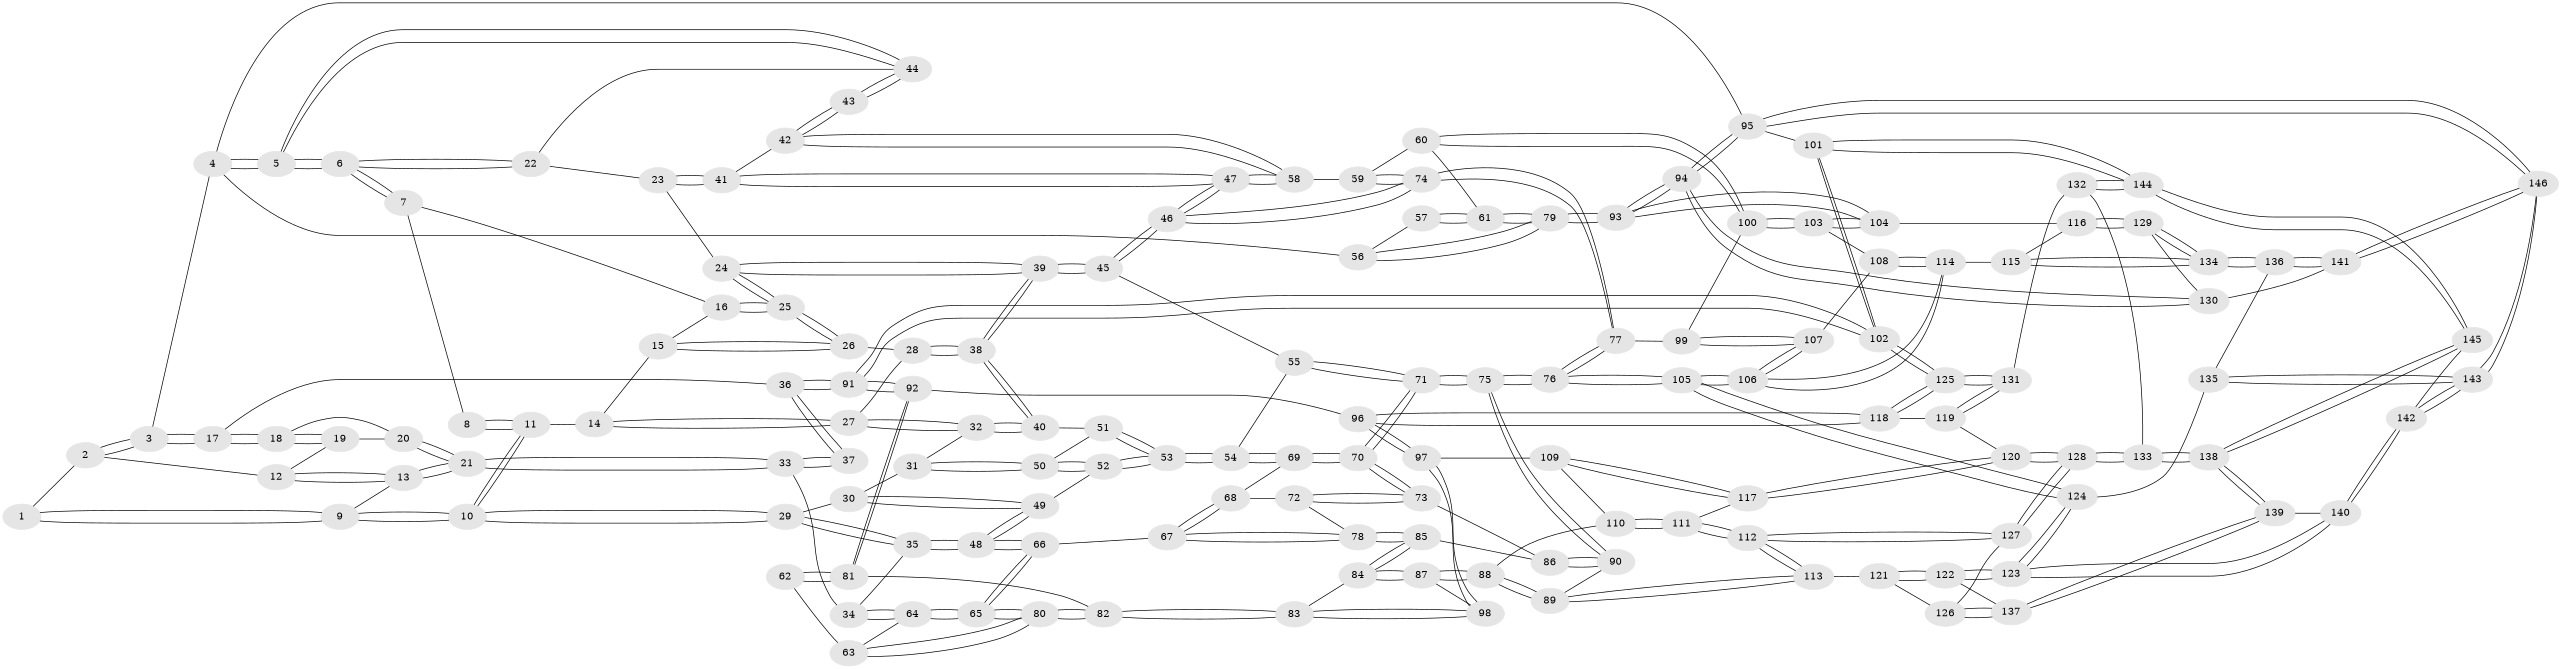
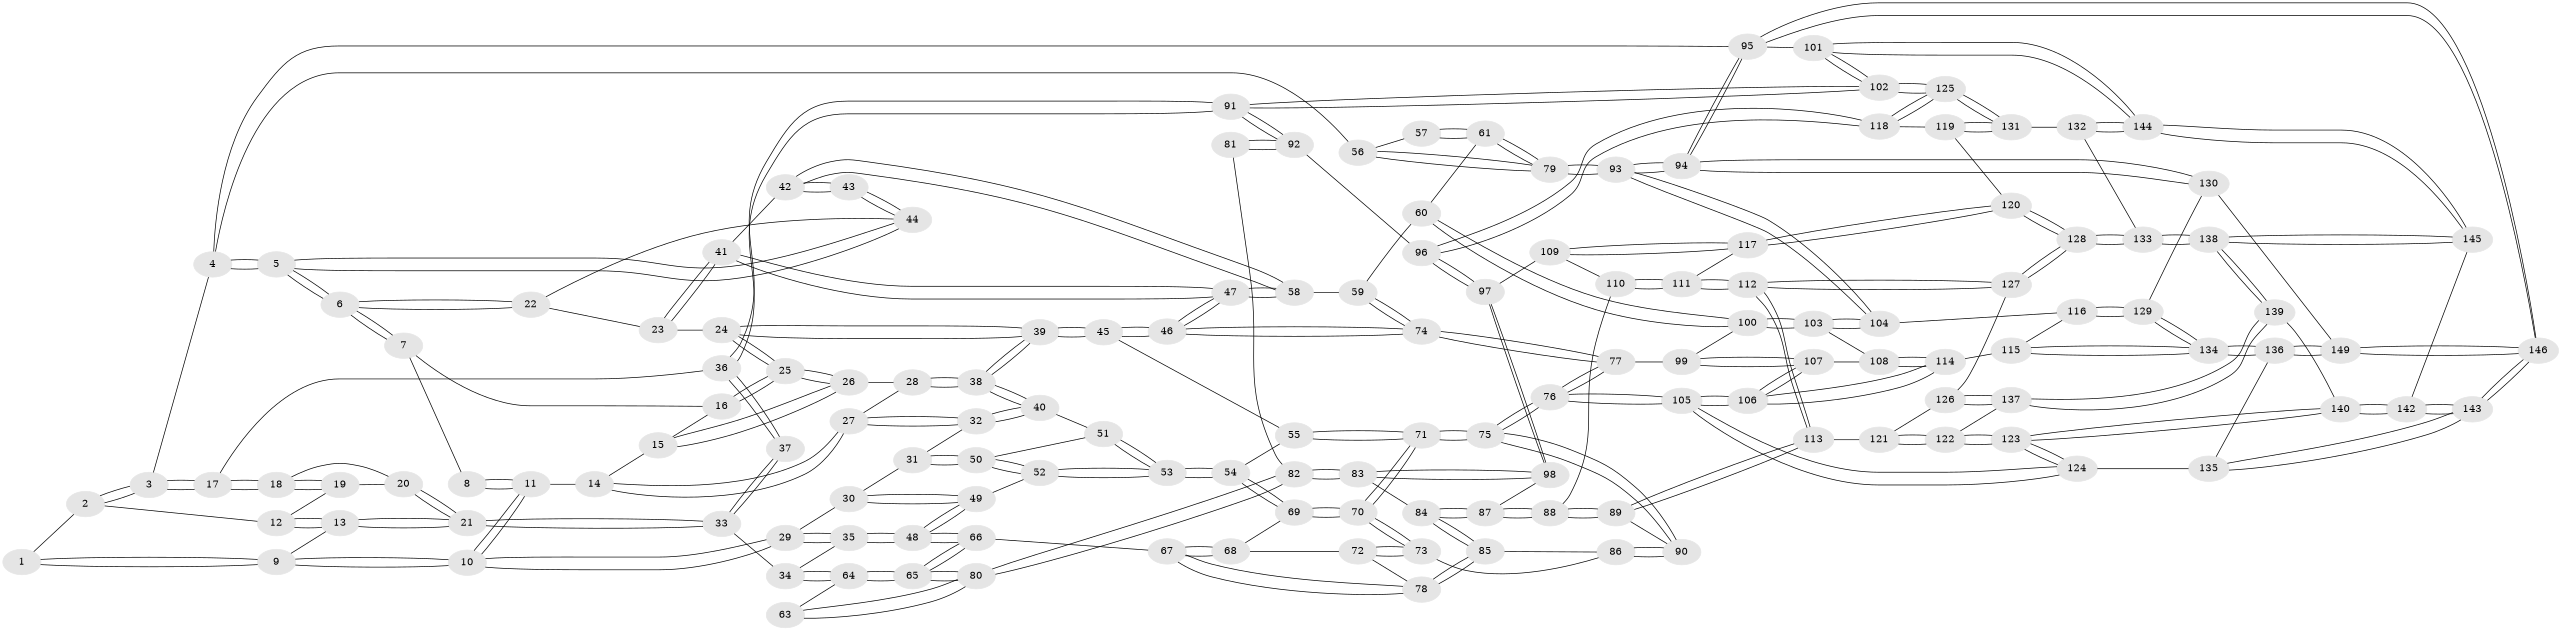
  graph {
    rankdir=LR
    node [color=gray90 style=filled]
    1
    2
    9
    3
    12
    10
    13
    4
    17
    19
    5
    56
    95
    18
    36
    101
    102
    144
    6
    44
    57
    79
    146
    7
    22
    8
    16
    23
    11
    25
    14
    29
    21
    30
    35
    15
    27
    20
    33
    26
    28
    32
    37
    91
    34
    24
    41
    39
    42
    47
    45
    38
    40
    31
    49
    48
    50
    52
    51
    64
    65
    66
    92
-   62
    63
    81
    46
    55
    53
    43
    58
    59
    74
    71
    77
    67
    54
    69
    70
    75
    61
    93
    60
    100
    103
    80
    82
    68
    78
    72
    85
    73
    86
    76
    90
    99
    105
    106
    124
    107
    94
    104
    83
    96
    84
    98
    87
    88
    89
    110
    113
    111
    121
    125
    97
    118
    130
    116
-   141
+   141 [label=149]
    109
    119
    117
    108
    145
    131
    114
    129
    135
    115
    120
    112
    127
    128
    122
    126
    134
    136
    132
    133
    123
    137
    140
    139
    142
    143
    138
    1 -- 2
    1 -- 9
    1 -- 9
    2 -- 3
    2 -- 3
    2 -- 12
    9 -- 10
    9 -- 10
    9 -- 13
    3 -- 4
    3 -- 17
    3 -- 17
    12 -- 13
    12 -- 13
    12 -- 19
    10 -- 11
    10 -- 11
    10 -- 29
    10 -- 29
    13 -- 21
    13 -- 21
    4 -- 5
    4 -- 5
    4 -- 56
    4 -- 95
    17 -- 18
    17 -- 18
    17 -- 36
    19 -- 20
    5 -- 6
    5 -- 6
    5 -- 44
    5 -- 44
    56 -- 57
    56 -- 79
    56 -- 79
    95 -- 101
    95 -- 146
    95 -- 146
    18 -- 19
    18 -- 19
    18 -- 20
    36 -- 37
    36 -- 37
    36 -- 91
    36 -- 91
    101 -- 102
    101 -- 102
    101 -- 144
    101 -- 144
    102 -- 125
    102 -- 125
    144 -- 145
    144 -- 145
    6 -- 7
    6 -- 7
    6 -- 22
    6 -- 22
    57 -- 61
    57 -- 61
    79 -- 93
    79 -- 93
    7 -- 8
    7 -- 16
    22 -- 44
    22 -- 23
    8 -- 11
    8 -- 11
    16 -- 25
    16 -- 25
    23 -- 24
    23 -- 41
    23 -- 41
    11 -- 14
    25 -- 26
    25 -- 26
    14 -- 15
    14 -- 27
    14 -- 27
    29 -- 30
    29 -- 35
    29 -- 35
    21 -- 33
    21 -- 33
    30 -- 31
    30 -- 49
    30 -- 49
    35 -- 48
    35 -- 48
    15 -- 16
    15 -- 26
    15 -- 26
    27 -- 28
    27 -- 32
    27 -- 32
    20 -- 21
    20 -- 21
    33 -- 37
    33 -- 37
    33 -- 34
    26 -- 28
    28 -- 38
    28 -- 38
    32 -- 40
    32 -- 40
    91 -- 102
    91 -- 102
    91 -- 92
    91 -- 92
    34 -- 35
    34 -- 64
    34 -- 64
    24 -- 25
    24 -- 25
    24 -- 39
    24 -- 39
    41 -- 42
    41 -- 47
    41 -- 47
    39 -- 45
    39 -- 45
    42 -- 43
    42 -- 43
    42 -- 58
    42 -- 58
    47 -- 58
    47 -- 58
    45 -- 46
    45 -- 46
    45 -- 55
    38 -- 39
    38 -- 39
    38 -- 40
    38 -- 40
    40 -- 51
    31 -- 32
    31 -- 50
    31 -- 50
    49 -- 52
    48 -- 49
    48 -- 49
    48 -- 66
    48 -- 66
    50 -- 52
    50 -- 52
    50 -- 51
    52 -- 53
    52 -- 53
    51 -- 53
    51 -- 53
    64 -- 65
    64 -- 65
    65 -- 66
    65 -- 66
    65 -- 80
    65 -- 80
    66 -- 67
    92 -- 96
-   62 -- 63
-   62 -- 81
-   62 -- 81
    63 -- 64
    63 -- 80
    63 -- 80
    81 -- 92
    81 -- 92
    81 -- 82
    46 -- 47
    46 -- 47
    46 -- 74
    46 -- 74
    55 -- 71
    55 -- 71
    53 -- 54
    53 -- 54
    43 -- 44
    43 -- 44
    58 -- 59
    59 -- 74
    59 -- 74
    59 -- 60
    74 -- 77
    74 -- 77
    71 -- 75
    71 -- 75
    77 -- 99
    67 -- 68
    67 -- 68
    67 -- 78
    67 -- 78
    54 -- 55
    54 -- 69
    54 -- 69
    69 -- 70
    69 -- 70
    70 -- 71
    70 -- 71
    70 -- 73
    70 -- 73
    75 -- 76
    75 -- 76
    75 -- 90
    75 -- 90
    61 -- 79
    61 -- 79
    93 -- 94
    93 -- 94
    93 -- 104
    93 -- 104
    60 -- 61
    60 -- 100
    60 -- 100
    100 -- 103
    100 -- 103
    103 -- 104
    103 -- 104
    103 -- 108
    80 -- 82
    80 -- 82
    82 -- 83
    82 -- 83
    68 -- 69
    68 -- 72
    78 -- 85
    78 -- 85
    72 -- 78
    72 -- 73
    72 -- 73
    85 -- 86
    73 -- 86
    86 -- 90
    86 -- 90
    76 -- 77
    76 -- 77
    76 -- 105
    76 -- 105
    99 -- 100
    99 -- 107
    99 -- 107
    105 -- 106
    105 -- 106
    105 -- 124
    105 -- 124
    106 -- 107
    106 -- 107
    106 -- 114
    106 -- 114
    124 -- 135
    107 -- 108
    94 -- 95
    94 -- 95
    94 -- 130
    94 -- 130
    104 -- 116
    83 -- 84
    83 -- 98
    83 -- 98
    96 -- 97
    96 -- 97
    96 -- 118
    96 -- 118
    84 -- 85
    84 -- 85
    84 -- 87
    84 -- 87
    87 -- 98
    87 -- 88
    87 -- 88
    88 -- 89
    88 -- 89
    88 -- 110
    89 -- 90
    89 -- 113
    89 -- 113
    110 -- 111
    110 -- 111
    113 -- 121
    111 -- 117
    111 -- 112
    111 -- 112
    121 -- 122
    121 -- 122
    121 -- 126
    125 -- 131
    125 -- 131
    97 -- 98
    97 -- 98
    97 -- 109
    118 -- 125
    118 -- 125
    118 -- 119
    130 -- 141
    116 -- 129
    116 -- 129
    141 -- 146
    141 -- 146
    109 -- 110
    109 -- 117
    109 -- 117
    119 -- 131
    119 -- 131
    119 -- 120
    117 -- 120
    117 -- 120
    108 -- 114
    108 -- 114
    131 -- 132
    114 -- 115
    129 -- 130
    129 -- 134
    129 -- 134
    135 -- 136
    135 -- 143
    135 -- 143
    115 -- 116
    115 -- 134
    115 -- 134
    120 -- 128
    120 -- 128
    112 -- 113
    112 -- 113
    112 -- 127
    112 -- 127
    127 -- 128
    127 -- 128
    128 -- 133
    128 -- 133
    122 -- 123
    122 -- 123
    122 -- 137
    126 -- 127
    126 -- 137
    126 -- 137
    134 -- 136
    134 -- 136
    136 -- 141
    136 -- 141
    132 -- 144
    132 -- 144
    132 -- 133
    133 -- 138
    133 -- 138
    123 -- 124
    123 -- 124
    123 -- 140
    123 -- 140
    137 -- 139
    137 -- 139
    140 -- 142
    140 -- 142
    139 -- 140
    142 -- 145
    142 -- 143
    142 -- 143
    143 -- 146
    143 -- 146
    138 -- 145
    138 -- 145
    138 -- 139
    138 -- 139
  }
